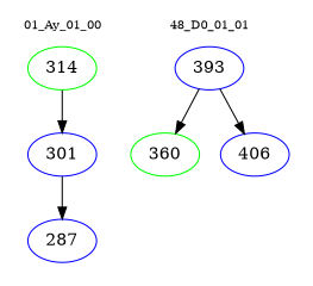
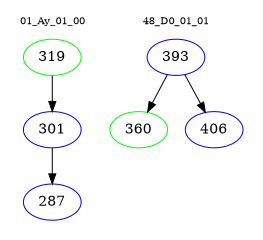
  digraph {
    node [color=blue]
    edge [color=black]
    n1 [label=301]
    n2 [label=287]
-   n3 [color=green label=314]
+   n3 [color=green label=319]
    n4 [label=393]
    n5 [color=green label=360]
    n6 [label=406]
    subgraph cluster_1 {
      color=white
      fontsize=10
      label="01_Ay_01_00"
      n1
      n2
      n3
    }
    subgraph cluster_2 {
      color=white
      fontsize=10
      label="48_D0_01_01"
      n4
      n5
      n6
    }
    n1 -> n2
    n3 -> n1
    n4 -> n5
    n4 -> n6
  }
